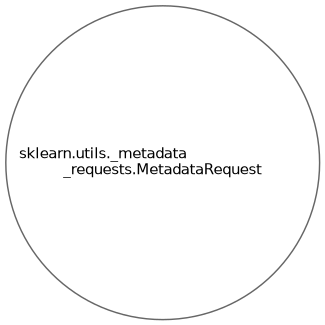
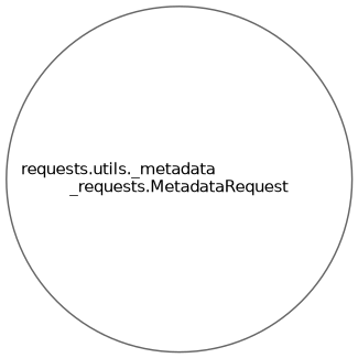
  digraph {
    rankdir=LR
-   n1 [color=grey40 fillcolor=white fontname=Helvetica fontsize=10 height=0.2 label="sklearn.utils._metadata\l_requests.MetadataRequest" shape=circle style=filled width=0.4]
+   n1 [color=grey40 fillcolor=white fontname=Helvetica fontsize=10 height=0.2 label="requests.utils._metadata\l_requests.MetadataRequest" shape=circle style=filled width=0.4]
  }
